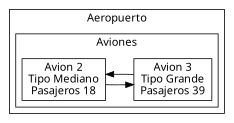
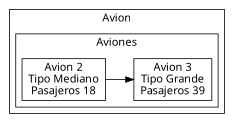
  digraph {
    rankdir=LR
    fontname="Noto Sans"
    node [shape=record fontname="Noto Sans"]
    edge [fontname="Noto Sans"]
    n1 [label="Avion 2\nTipo Mediano\nPasajeros 18"]
    n2 [label="Avion 3\nTipo Grande\nPasajeros 39"]
    subgraph cluster_1 {
-     label=Aeropuerto
+     label=Avion
      subgraph cluster_2 {
        label=" Aviones "
        n1
        n2
      }
    }
    n1 -> n2
-   n2 -> n1
  }
